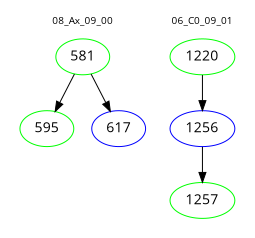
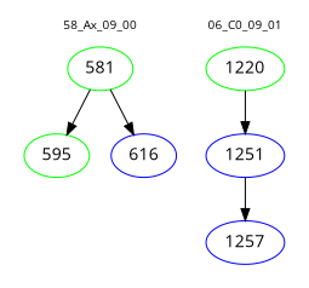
  digraph {
    fontname="Open Sans"
    node [color=green fontname="Open Sans"]
    edge [color=black fontname="Open Sans"]
    n1 [label=595]
    n2 [label=581]
-   n3 [color=blue label=617]
+   n3 [color=blue label=616]
    n4 [label=1220]
-   n5 [color=blue label=1256]
-   n6 [label=1257]
+   n5 [color=blue label=1251]
+   n6 [color=blue label=1257]
    subgraph cluster_1 {
      color=white
      fontsize=10
-     label="08_Ax_09_00"
+     label="58_Ax_09_00"
      n1
      n2
      n3
    }
    subgraph cluster_2 {
      color=white
      fontsize=10
      label="06_C0_09_01"
      n4
      n5
      n6
    }
    n2 -> n1
    n2 -> n3
    n4 -> n5
    n5 -> n6
  }
